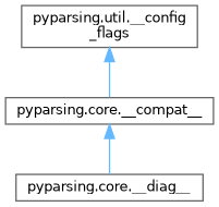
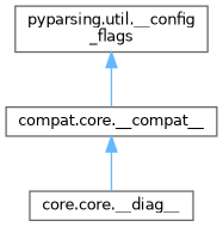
  digraph {
    rankdir=TB
    node [color=grey40 fillcolor=white fontname=Helvetica fontsize=10 shape=box style=filled]
    edge [color=steelblue1 dir=back fontname=Helvetica fontsize=10 labelfontname=Helvetica labelfontsize=10 style=solid]
    n1 [height=0.2 label="pyparsing.util.__config\l_flags" width=0.4]
-   n2 [height=0.2 label="pyparsing.core.__compat__" width=0.4]
-   n3 [height=0.2 label="pyparsing.core.__diag__" width=0.4]
+   n2 [height=0.2 label="compat.core.__compat__" width=0.4]
+   n3 [height=0.2 label="core.core.__diag__" width=0.4]
    n1 -> n2
    n2 -> n3
  }
